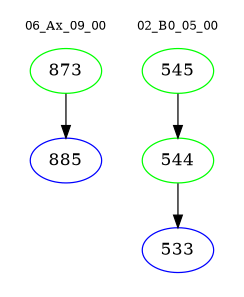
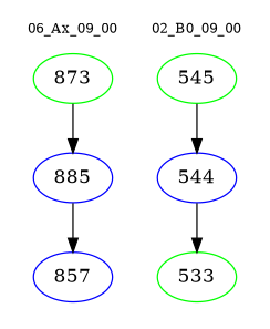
  digraph {
    node [color=blue]
    edge [color=black]
    n1 [color=green label=873]
    n2 [label=885]
+   n3 [label=857]
    n4 [color=green label=545]
-   n5 [color=green label=544]
-   n6 [label=533]
+   n5 [label=544]
+   n6 [color=green label=533]
    subgraph cluster_1 {
      color=white
      fontsize=10
      label="06_Ax_09_00"
      n1
      n2
+     n3
    }
    subgraph cluster_2 {
      color=white
      fontsize=10
-     label="02_B0_05_00"
+     label="02_B0_09_00"
      n4
      n5
      n6
    }
    n1 -> n2
+   n2 -> n3
    n4 -> n5
    n5 -> n6
  }
